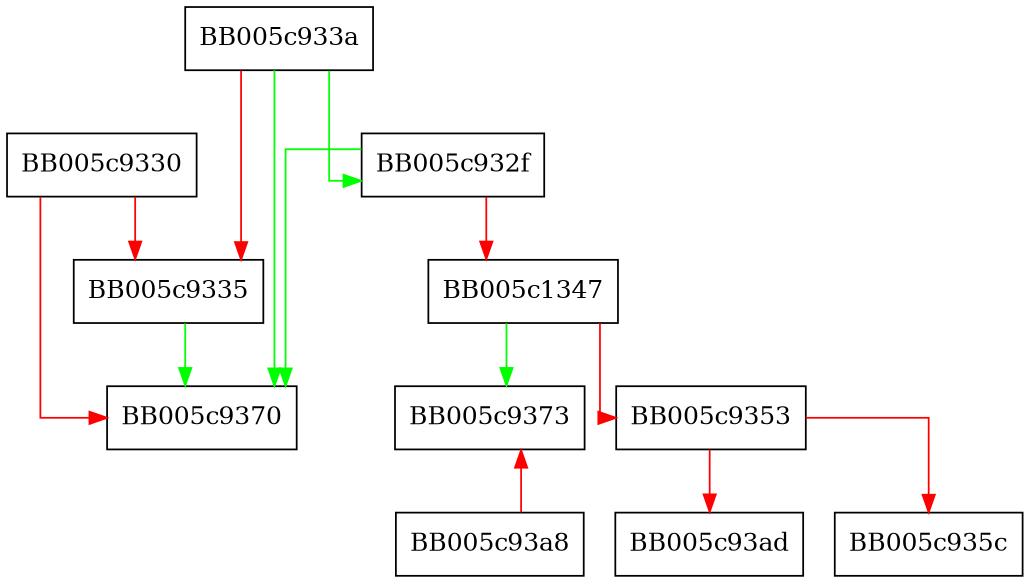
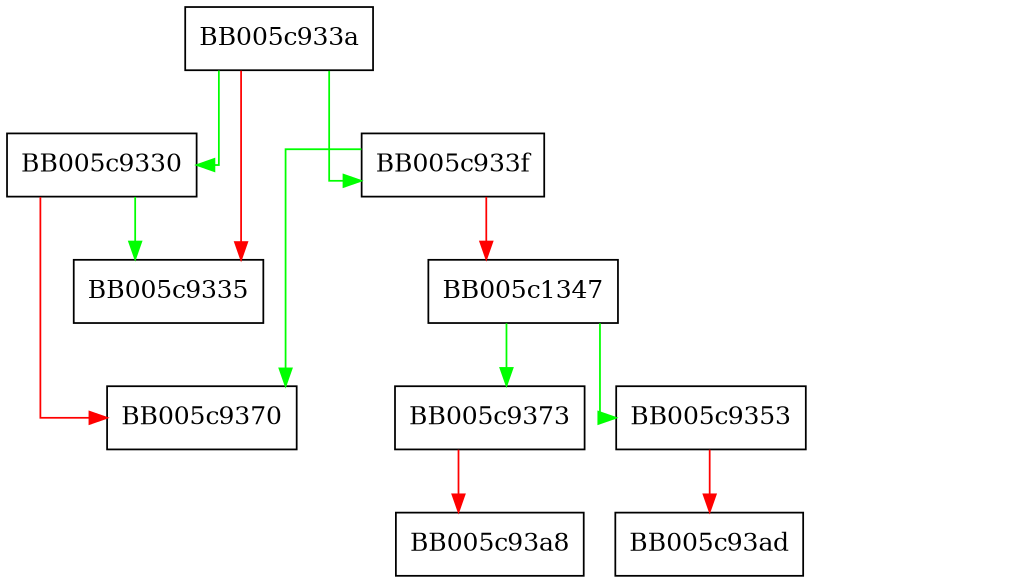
  digraph {
    splines=ortho
    node [shape=box]
    edge [color=red]
    BB005c9330
    BB005c9370
    BB005c9335
    BB005c933a
-   BB005c933f [label=BB005c932f]
+   BB005c933f
    n6 [label=BB005c1347]
    BB005c9373
    BB005c9353
    BB005c93a8
    BB005c93ad
-   BB005c935c
    BB005c9330 -> BB005c9370
-   BB005c9330 -> BB005c9335
-   BB005c9335 -> BB005c9370 [color=green]
-   BB005c933a -> BB005c9370 [color=green]
+   BB005c9330 -> BB005c9335 [color=green]
+   BB005c933a -> BB005c9330 [color=green]
    BB005c933a -> BB005c9335
    BB005c933a -> BB005c933f [color=green]
    BB005c933f -> BB005c9370 [color=green]
    BB005c933f -> n6
    n6 -> BB005c9373 [color=green]
-   n6 -> BB005c9353
-   BB005c93a8 -> BB005c9373
+   n6 -> BB005c9353 [color=green]
+   BB005c9373 -> BB005c93a8
    BB005c9353 -> BB005c93ad
-   BB005c9353 -> BB005c935c
  }
